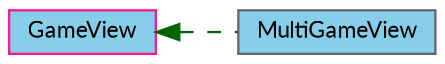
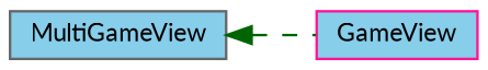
  digraph {
    rankdir=LR
    fontname=Lato
    node [fillcolor=skyblue fontname=Lato fontsize=10 shape=record style=filled]
    n1 [color=deeppink height=0.2 label=GameView width=0.4]
    n2 [color=gray40 height=0.2 label=MultiGameView width=0.4]
-   n1 -> n2 [color=darkgreen dir=back fontname=Lato fontsize=10 labelfontname=Helvetica labelfontsize=10 style=dashed]
+   n2 -> n1 [color=darkgreen dir=back fontname=Lato fontsize=10 labelfontname=Helvetica labelfontsize=10 style=dashed]
  }
